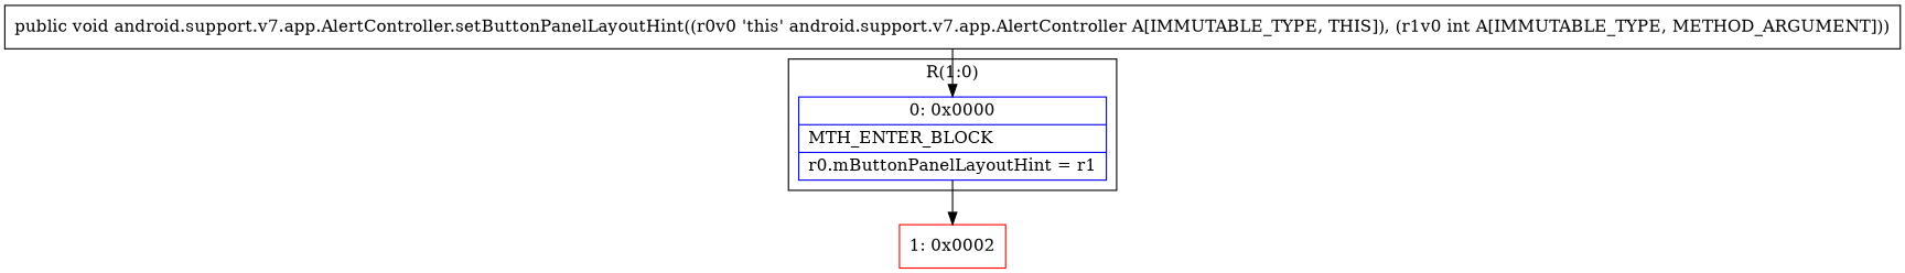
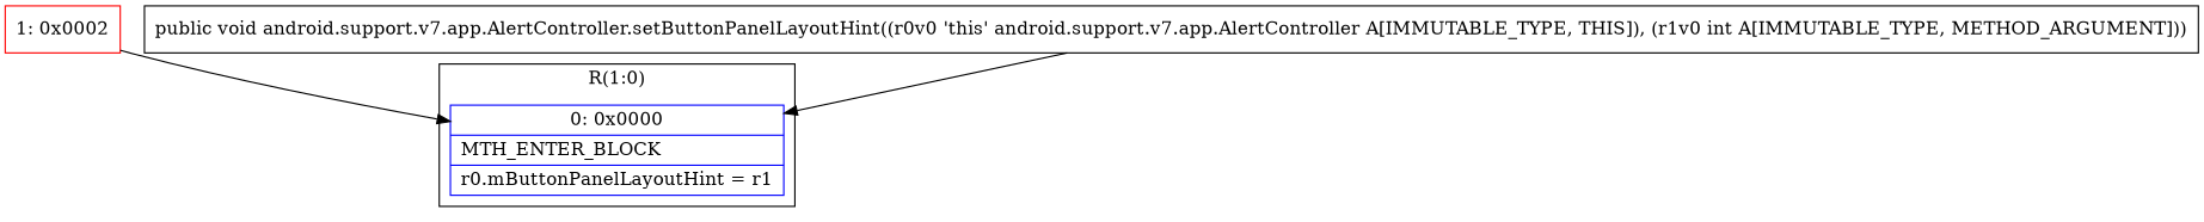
  digraph {
    node [shape=record]
    n1 [color=blue label="{0\:\ 0x0000|MTH_ENTER_BLOCK\l|r0.mButtonPanelLayoutHint = r1\l}"]
    n2 [color=red label="{1\:\ 0x0002}"]
    n3 [label="{public void android.support.v7.app.AlertController.setButtonPanelLayoutHint((r0v0 'this' android.support.v7.app.AlertController A[IMMUTABLE_TYPE, THIS]), (r1v0 int A[IMMUTABLE_TYPE, METHOD_ARGUMENT])) }"]
    subgraph cluster_1 {
      label="R(1:0)"
      n1
    }
-   n1 -> n2
+   n2 -> n1
    n3 -> n1
  }
